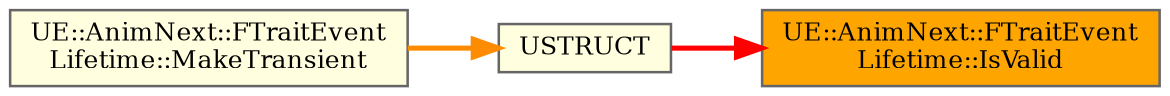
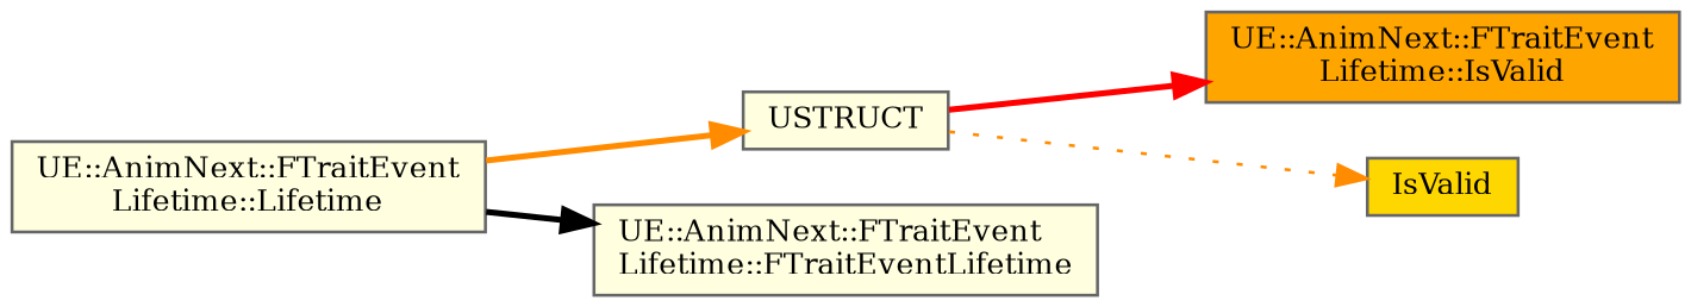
  digraph {
    fontname="DejaVu Serif"
    rankdir=LR
    node [color=grey40 fillcolor=lightyellow fontname="DejaVu Serif" fontsize=10 shape=box style=filled]
    edge [color=darkorange fontname="DejaVu Serif" fontsize=10 labelfontname=Helvetica labelfontsize=10 style=bold]
    n1 [color=gray40 fontcolor=black height=0.2 label=USTRUCT width=0.4]
    n2 [fillcolor=orange height=0.2 label="UE::AnimNext::FTraitEvent\lLifetime::IsValid" width=0.4]
-   n4 [height=0.2 label="UE::AnimNext::FTraitEvent\lLifetime::MakeTransient" width=0.4]
+   n3 [fillcolor=gold height=0.2 label=IsValid width=0.4]
+   n4 [height=0.2 label="UE::AnimNext::FTraitEvent\lLifetime::Lifetime" width=0.4]
+   n5 [height=0.2 label="UE::AnimNext::FTraitEvent\lLifetime::FTraitEventLifetime" width=0.4]
    n1 -> n2 [color=red]
+   n1 -> n3 [style=dotted]
    n4 -> n1
+   n4 -> n5 [color=black]
  }
